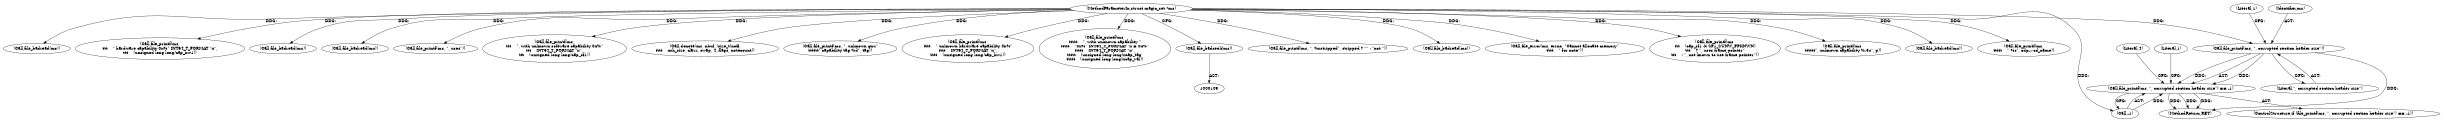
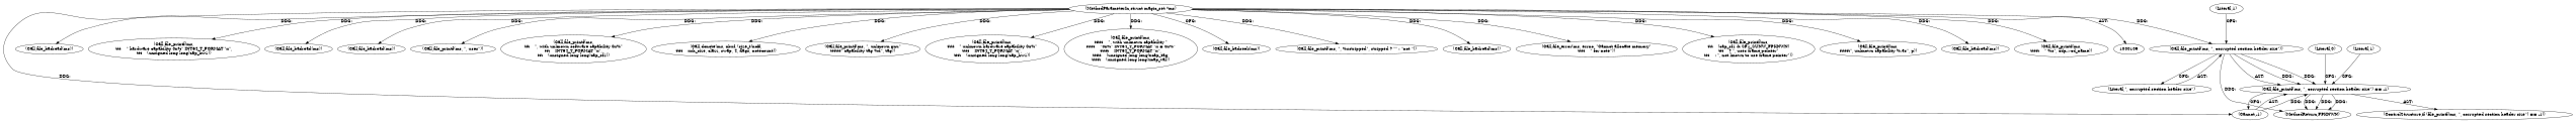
  digraph {
    n1 [label="(Call,file_printf(ms, \", corrupted section header size\"))"]
    n2 [label="(Call,file_printf(ms, \", corrupted section header size\") == -1)"]
    n3 [label="(Literal,\", corrupted section header size\")"]
-   n4 [label="(MethodReturn,RET)"]
-   n5 [label="(Call,-1)"]
+   n4 [label="(MethodReturn,FPKNWN)"]
+   n5 [label="(Cannot,-1)"]
    n6 [label="(ControlStructure,if (file_printf(ms, \", corrupted section header size\") == -1))"]
    n7 [label="(MethodParameterIn,struct magic_set *ms)"]
    n8 [label="(Call,file_badread(ms))"]
    n9 [label="(Call,file_printf(ms,\n\t\t\t    \" hardware capability 0x%\" INT64_T_FORMAT \"x\",\n\t\t\t    (unsigned long long)cap_hw1))"]
    n10 [label="(Call,file_badread(ms))"]
    n11 [label="(Call,file_badread(ms))"]
    n12 [label="(Call,file_printf(ms, \", uses\"))"]
    n13 [label="(Call,file_printf(ms,\n\t\t\t    \", with unknown software capability 0x%\"\n\t\t\t    INT64_T_FORMAT \"x\",\n\t\t\t    (unsigned long long)cap_sf1))"]
    n14 [label="(Call,donote(ms, nbuf, (size_t)noff,\n\t\t\t\t    xsh_size, clazz, swap, 4, flags, notecount))"]
    n15 [label="(Call,file_printf(ms, \", unknown gnu\"\n\t\t\t\t\t\t\" capability tag %d\", tag))"]
    n16 [label="(Call,file_printf(ms,\n\t\t\t\t    \" unknown hardware capability 0x%\"\n\t\t\t\t    INT64_T_FORMAT \"x\",\n\t\t\t\t    (unsigned long long)cap_hw1))"]
    n17 [label="(Call,file_printf(ms,\n\t\t\t\t\t    \", with unknown capability \"\n\t\t\t\t\t    \"0x%\" INT64_T_FORMAT \"x = 0x%\"\n\t\t\t\t\t    INT64_T_FORMAT \"x\",\n\t\t\t\t\t    (unsigned long long)xcap_tag,\n\t\t\t\t\t    (unsigned long long)xcap_val))"]
    n18 [label="(Call,file_badseek(ms))"]
    n19 [label="(Call,file_printf(ms, \", %sstripped\", stripped ? \"\" : \"not \"))"]
    n20 [label="(Call,file_badread(ms))"]
    n21 [label="(Call,file_error(ms, errno, \"Cannot allocate memory\"\n\t\t\t\t    \" for note\"))"]
    n22 [label="(Call,file_printf(ms,\n\t\t\t    (cap_sf1 & SF1_SUNW_FPKNWN)\n\t\t\t    ? \", uses frame pointer\"\n\t\t\t    : \", not known to use frame pointer\"))"]
    n23 [label="(Call,file_printf(ms,\n\t\t\t\t\t\t\", unknown capability %.3s\", p))"]
    n24 [label="(Call,file_badread(ms))"]
    n25 [label="(Call,file_printf(ms,\n\t\t\t\t\t    \" %s\", cdp->cd_name))"]
    1000109
-   n27 [label="(Literal,4)"]
+   n27 [label="(Literal,0)"]
    n28 [label="(Literal,1)"]
    n29 [label="(Literal,1)"]
-   n30 [label="(Identifier,ms)"]
    n1 -> n2 [label="AST: "]
    n1 -> n2 [label="DDG: "]
    n1 -> n2 [label="DDG: "]
    n1 -> n3 [label="CFG: "]
    n1 -> n4 [label="DDG: "]
    n2 -> n4 [label="DDG: "]
    n2 -> n4 [label="DDG: "]
    n2 -> n4 [label="DDG: "]
    n2 -> n5 [label="CFG: "]
    n2 -> n6 [label="AST: "]
    n3 -> n1 [label="AST: "]
    n5 -> n2 [label="AST: "]
    n5 -> n2 [label="DDG: "]
    n7 -> n1 [label="DDG: "]
    n7 -> n5 [label="DDG: "]
    n7 -> n8 [label="DDG: "]
    n7 -> n9 [label="DDG: "]
    n7 -> n10 [label="DDG: "]
    n7 -> n11 [label="DDG: "]
    n7 -> n12 [label="DDG: "]
    n7 -> n13 [label="DDG: "]
    n7 -> n14 [label="DDG: "]
    n7 -> n15 [label="DDG: "]
    n7 -> n16 [label="DDG: "]
    n7 -> n17 [label="DDG: "]
    n7 -> n18 [label="CFG: "]
    n7 -> n19 [label="DDG: "]
    n7 -> n20 [label="DDG: "]
    n7 -> n21 [label="DDG: "]
    n7 -> n22 [label="DDG: "]
    n7 -> n23 [label="DDG: "]
    n7 -> n24 [label="DDG: "]
    n7 -> n25 [label="DDG: "]
-   n18 -> 1000109 [label="AST: "]
+   n7 -> 1000109 [label="AST: "]
    n27 -> n2 [label="CFG: "]
    n28 -> n2 [label="CFG: "]
    n29 -> n1 [label="CFG: "]
-   n30 -> n1 [label="AST: "]
  }
